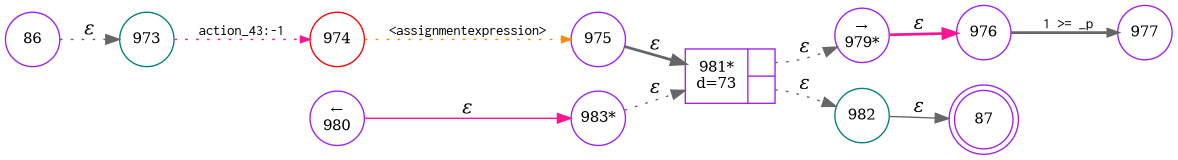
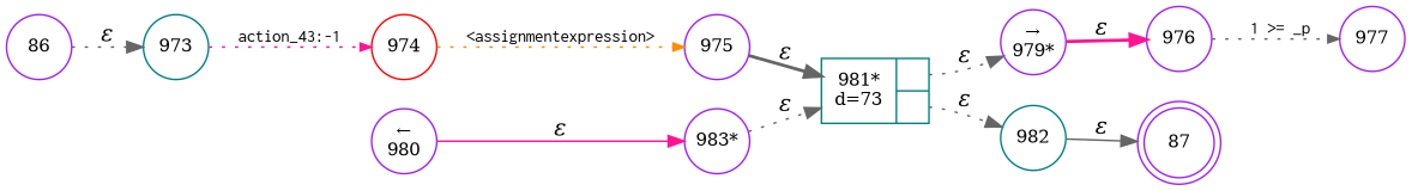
  digraph {
    rankdir=LR
    node [color=purple fixedsize=true fontsize=11 shape=circle peripheries=1]
    edge [color=gray40 fontname="Times-Italic" style=dotted]
    n1 [label=87 shape=doublecircle width=.6 peripheries=""]
    n2 [color=teal label=973 width=.55]
    n3 [color=red label=974 width=.55]
    n4 [label=975 width=.55]
-   n5 [fixedsize=false label="{981*\nd=73|{<p0>|<p1>}}" shape=record]
+   n5 [color=teal fixedsize=false label="{981*\nd=73|{<p0>|<p1>}}" shape=record]
    n6 [label="&rarr;\n979*" width=.55]
    n7 [color=teal label=982 width=.55]
    n8 [label=976 width=.55]
    n9 [label=977 width=.55]
    n10 [label="&larr;\n980" width=.55]
    n11 [label="983*" width=.55]
    n12 [label=86 width=.55]
    n2 -> n3 [arrowhead=normal arrowsize=.7 color=deeppink fontname=Courier fontsize=11 label="action_43:-1"]
    n3 -> n4 [arrowhead=normal arrowsize=.7 color=darkorange fontname=Courier fontsize=11 label="<assignmentexpression>"]
    n4 -> n5 [label="&epsilon;" style=bold]
    n5 -> n6 [label="&epsilon;" tailport=p0]
    n5 -> n7 [label="&epsilon;" tailport=p1]
    n6 -> n8 [color=deeppink label="&epsilon;" style=bold]
    n7 -> n1 [label="&epsilon;" style=solid]
-   n8 -> n9 [arrowhead=normal arrowsize=.7 fontname=Courier fontsize=11 label="1 >= _p" style=bold]
+   n8 -> n9 [arrowhead=normal arrowsize=.7 fontname=Courier fontsize=11 label="1 >= _p"]
    n10 -> n11 [color=deeppink label="&epsilon;" style=solid]
    n11 -> n5 [label="&epsilon;"]
    n12 -> n2 [label="&epsilon;"]
  }
